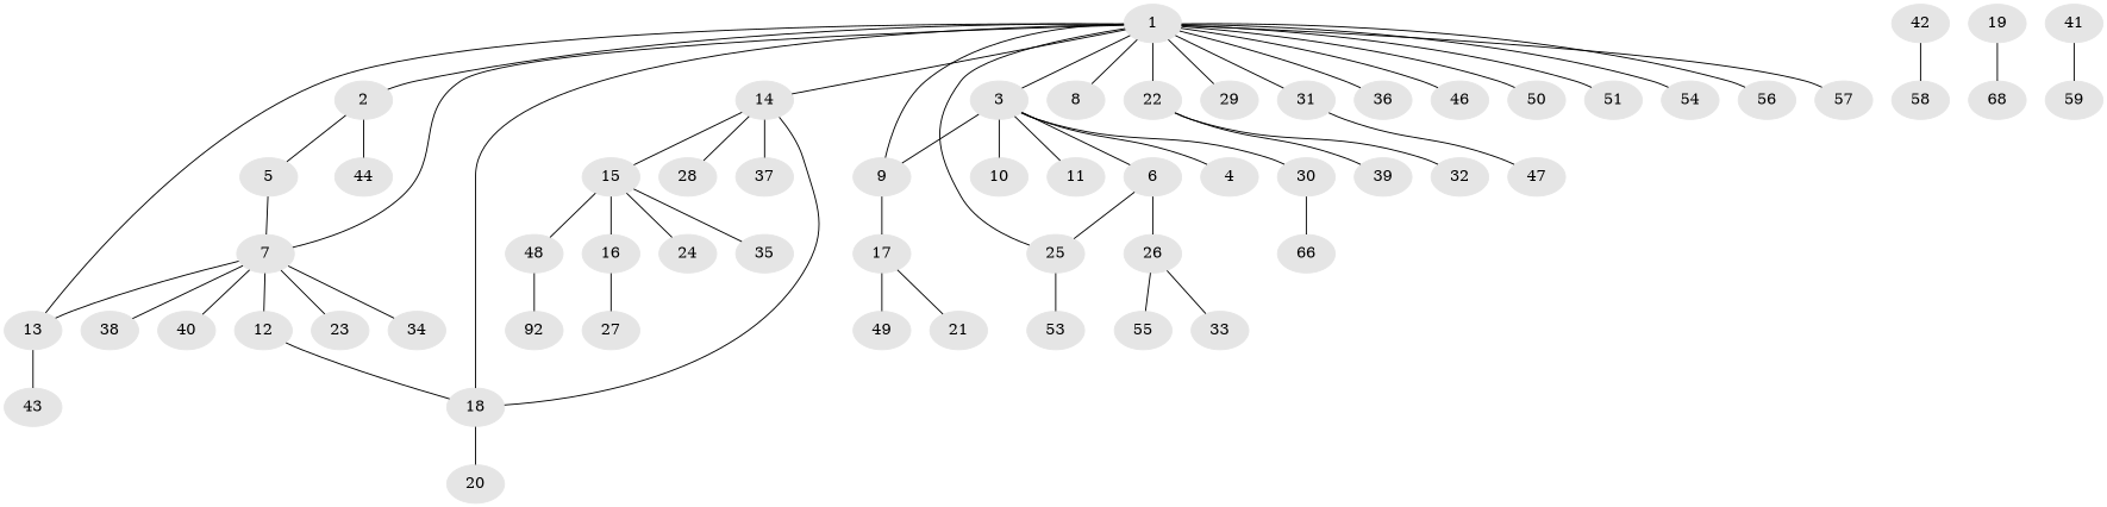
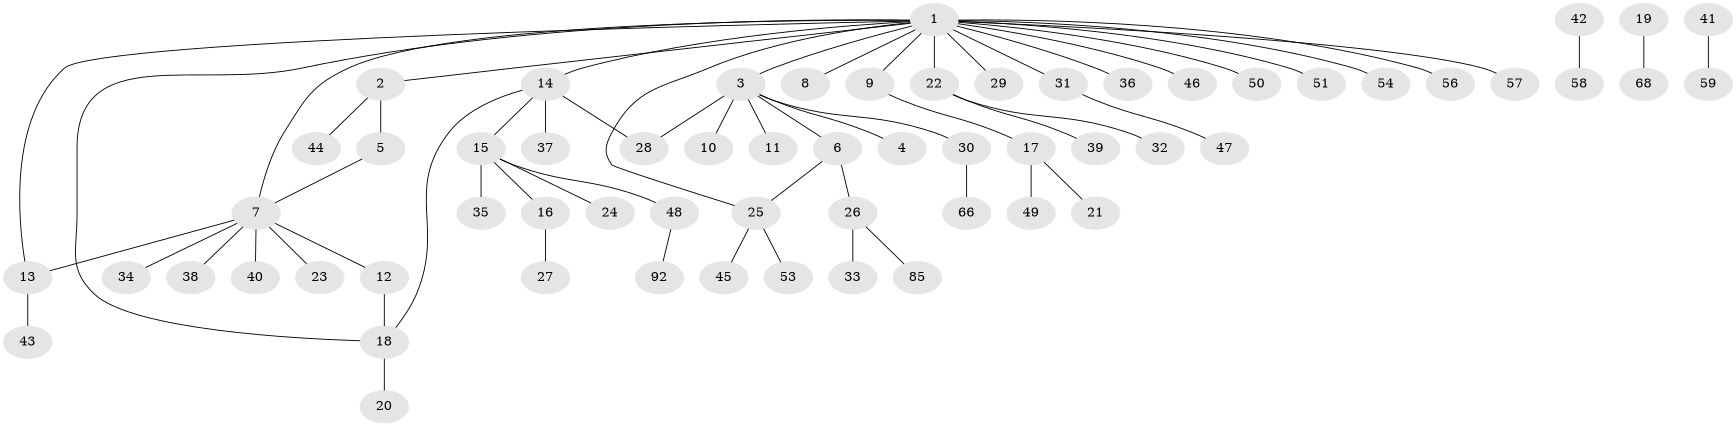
  graph {
    node [color=gray90 style=filled]
    1
    2
    3
    7
    8
    9
    13
    14
    18
    22
    25
    29
    31
    36
    46
    50
    51
    54
    56
    57
    5
    44
    4
    6
    10
    11
    30
    12
    23
    34
    38
    40
    17
    43
    15
    28
    37
    20
    32
    39
+   45
    53
    47
    26
    n45 [label=66]
    42
    58
    n48 [label=68]
    19
    33
-   55
+   55 [label=85]
    21
    49
    16
    24
    35
    48
    27
    n59 [label=92]
    41
    59
    1 -- 2
    1 -- 3
    1 -- 7
    1 -- 8
    1 -- 9
    1 -- 13
    1 -- 14
    1 -- 18
    1 -- 22
    1 -- 25
    1 -- 29
    1 -- 31
    1 -- 36
    1 -- 46
    1 -- 50
    1 -- 51
    1 -- 54
    1 -- 56
    1 -- 57
    2 -- 5
    2 -- 44
-   3 -- 9
+   3 -- 28
    3 -- 4
    3 -- 6
    3 -- 10
    3 -- 11
    3 -- 30
    7 -- 13
    7 -- 12
    7 -- 23
    7 -- 34
    7 -- 38
    7 -- 40
    9 -- 17
    13 -- 43
    14 -- 18
    14 -- 15
    14 -- 28
    14 -- 37
    18 -- 20
    22 -- 32
    22 -- 39
+   25 -- 45
    25 -- 53
    31 -- 47
    5 -- 7
    6 -- 25
    6 -- 26
    30 -- n45
    12 -- 18
    17 -- 21
    17 -- 49
    15 -- 16
    15 -- 24
    15 -- 35
    15 -- 48
    26 -- 33
    26 -- 55
    42 -- 58
    19 -- n48
    16 -- 27
    48 -- n59
    41 -- 59
  }
